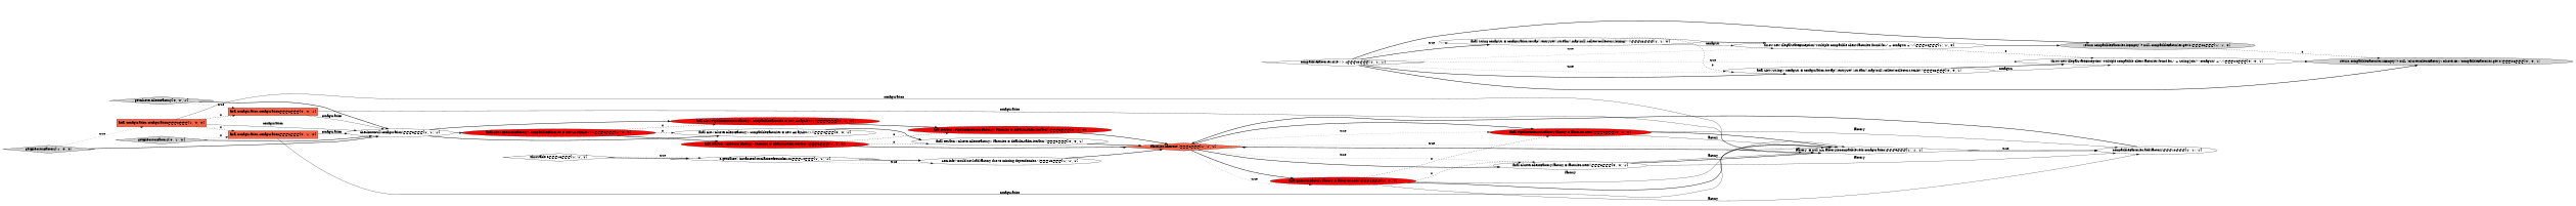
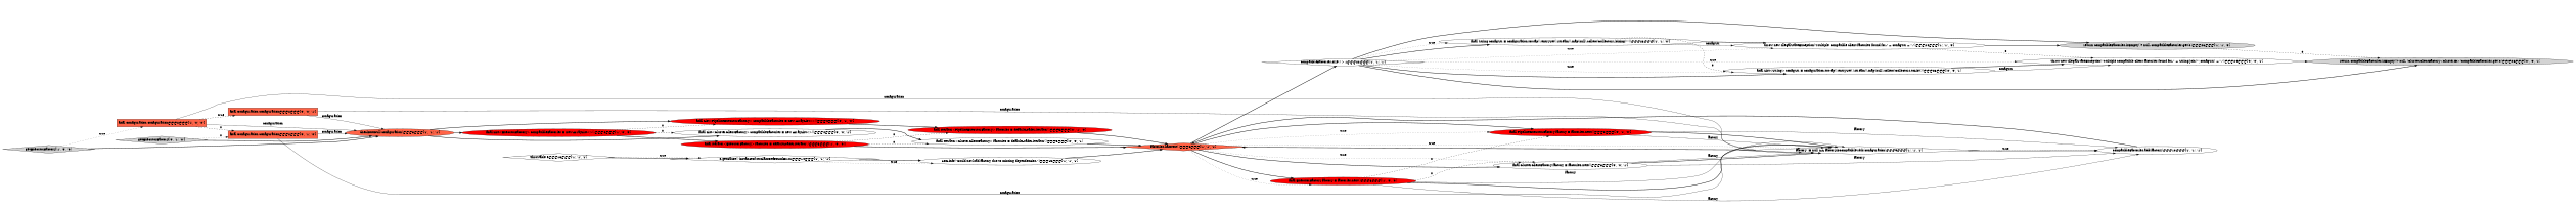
  digraph {
    rankdir=LR
    node [fillcolor=white shape=ellipse style=filled]
    edge [style=bold]
    n1 [fillcolor=tomato label="final Configuration configuration@@@2@@@['0', '0', '1']" shape=box]
-   n2 [label="checkNotNull(configuration)@@@3@@@['1', '1', '1']"]
+   n2 [fillcolor=tomato label="checkNotNull(configuration)@@@3@@@['1', '1', '1']"]
    n3 [label="factory != null && factory.isCompatibleWith(configuration)@@@9@@@['1', '1', '1']" shape=diamond]
    n4 [fillcolor=red label="final List<PipelineExecutorFactory> compatibleFactories = new ArrayList<>()@@@4@@@['0', '1', '0']"]
    n5 [fillcolor=red label="final List<ExecutorFactory> compatibleFactories = new ArrayList<>()@@@4@@@['1', '0', '0']"]
    n6 [label="final List<ClusterClientFactory> compatibleFactories = new ArrayList<>()@@@4@@@['0', '0', '1']"]
    n7 [fillcolor=tomato label="factories.hasNext()@@@6@@@['1', '1', '1']" shape=diamond]
    n8 [label="compatibleFactories.add(factory)@@@10@@@['1', '1', '1']"]
-   n9 [fillcolor=lightgray label="getClusterClientFactory['0', '0', '1']" shape=diamond]
    n10 [fillcolor=lightgray label="return compatibleFactories.isEmpty()? null: compatibleFactories.get(0)@@@26@@@['1', '1', '0']"]
    n11 [fillcolor=lightgray label="return compatibleFactories.isEmpty()? null: (ClusterClientFactory<ClusterID>)compatibleFactories.get(0)@@@26@@@['0', '0', '1']"]
    n12 [label="final List<String> configStr = configuration.toMap().entrySet().stream().map(null).collect(Collectors.toList())@@@23@@@['0', '0', '1']"]
    n13 [label="throw new IllegalStateException(\"Multiple compatible client factories found for:\" + String.join(\"\",configStr) + \".\")@@@24@@@['0', '0', '1']"]
    n14 [label="final String configStr = configuration.toMap().entrySet().stream().map(null).collect(Collectors.joining(\"\"))@@@23@@@['1', '1', '0']"]
    n15 [label="throw new IllegalStateException(\"Multiple compatible client factories found for:\" + configStr + \".\")@@@24@@@['1', '1', '0']"]
    n16 [fillcolor=red label="final Iterator<PipelineExecutorFactory> factories = defaultLoader.iterator()@@@5@@@['0', '1', '0']"]
    n17 [fillcolor=red label="final Iterator<ExecutorFactory> factories = defaultLoader.iterator()@@@5@@@['1', '0', '0']"]
    n18 [label="final Iterator<ClusterClientFactory> factories = defaultLoader.iterator()@@@5@@@['0', '0', '1']"]
    n19 [label="compatibleFactories.size() > 1@@@22@@@['1', '1', '1']" shape=diamond]
    n20 [label="final ClusterClientFactory factory = factories.next()@@@8@@@['0', '0', '1']"]
    n21 [fillcolor=red label="final PipelineExecutorFactory factory = factories.next()@@@8@@@['0', '1', '0']"]
    n22 [fillcolor=red label="final ExecutorFactory factory = factories.next()@@@8@@@['1', '0', '0']"]
    n23 [label="Throwable e@@@13@@@['1', '1', '1']" shape=diamond]
    n24 [label="e.getCause() instanceof NoClassDefFoundError@@@14@@@['1', '1', '1']" shape=diamond]
    n25 [label="LOG.info(\"Could not load factory due to missing dependencies.\")@@@15@@@['1', '1', '1']"]
    n26 [fillcolor=tomato label="final Configuration configuration@@@2@@@['1', '0', '0']" shape=box]
    n27 [fillcolor=tomato label="final Configuration configuration@@@2@@@['0', '1', '0']" shape=box]
    n28 [fillcolor=lightgray label="getExecutorFactory['0', '1', '0']" shape=diamond]
    n29 [fillcolor=lightgray label="getExecutorFactory['1', '0', '0']" shape=diamond]
    n1 -> n2 [label=configuration style=solid]
    n1 -> n3 [label=configuration style=solid]
    n2 -> n4
    n2 -> n5
    n2 -> n6
    n3 -> n7
    n3 -> n8 [label=true style=dotted]
    n3 -> n8
    n4 -> n16
    n5 -> n4 [label=0 style=dashed]
    n5 -> n6 [label=0 style=dashed]
    n5 -> n17
    n6 -> n18
    n7 -> n3 [label=true style=dotted]
+   n7 -> n19
    n7 -> n20 [label=true style=dotted]
    n7 -> n20
    n7 -> n21 [label=true style=dotted]
    n7 -> n21
    n7 -> n22 [label=true style=dotted]
    n7 -> n22
    n8 -> n7
-   n9 -> n1 [label=true style=dotted]
-   n9 -> n2
    n10 -> n11 [label=0 style=dashed]
    n12 -> n13 [label=configStr style=solid]
    n12 -> n13
    n13 -> n11
    n14 -> n12 [label=0 style=dashed]
    n14 -> n15 [label=configStr style=solid]
    n14 -> n15
    n15 -> n10
    n15 -> n13 [label=0 style=dashed]
    n16 -> n7
    n17 -> n7
    n17 -> n16 [label=0 style=dashed]
    n17 -> n18 [label=0 style=dashed]
    n18 -> n7
    n19 -> n10
    n19 -> n11
    n19 -> n12 [label=true style=dotted]
    n19 -> n12
    n19 -> n13 [label=true style=dotted]
    n19 -> n14 [label=true style=dotted]
    n19 -> n14
    n19 -> n15 [label=true style=dotted]
    n20 -> n3 [label=factory style=solid]
    n20 -> n3
    n20 -> n8 [label=factory style=solid]
    n21 -> n3
    n21 -> n3 [label=factory style=solid]
    n21 -> n8 [label=factory style=solid]
    n22 -> n3 [label=factory style=solid]
    n22 -> n3
    n22 -> n8 [label=factory style=solid]
    n22 -> n20 [label=0 style=dashed]
    n22 -> n21 [label=0 style=dashed]
    n23 -> n24 [label=true style=dotted]
    n23 -> n24
    n24 -> n25 [label=true style=dotted]
    n24 -> n25
    n25 -> n7
-   n26 -> n1 [label=0 style=dashed]
+   n26 -> n1 [label=true style=dashed]
    n26 -> n2 [label=configuration style=solid]
    n26 -> n3 [label=configuration style=solid]
    n26 -> n27 [label=0 style=dashed]
    n27 -> n2 [label=configuration style=solid]
    n27 -> n3 [label=configuration style=solid]
    n28 -> n2
    n28 -> n27 [label=0 style=dotted]
    n29 -> n2
    n29 -> n26 [label=true style=dotted]
  }
